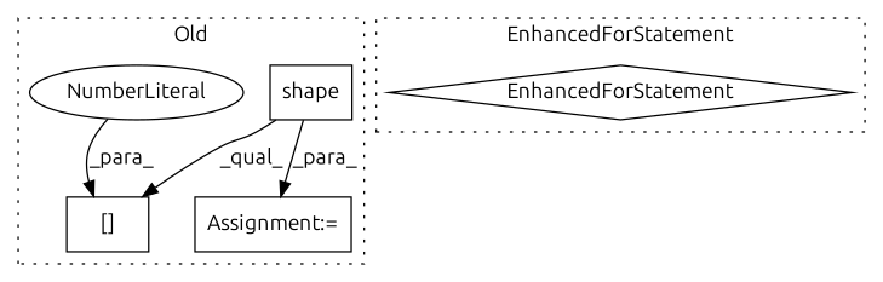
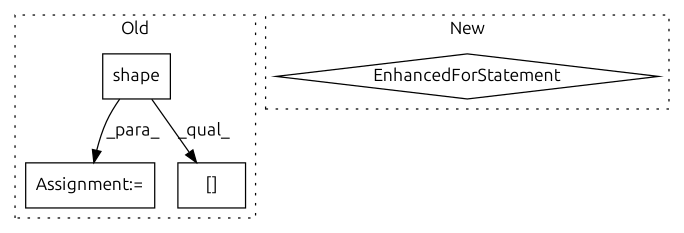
  digraph {
    fontname=Ubuntu
    node [fontname=Ubuntu l=1 shape=box]
    edge [fontname=Ubuntu]
    n1 [a=32 l="6,1" label=shape s="6260,6272"]
    n2 [a=7 label="Assignment:=" s=5494]
    n3 [a=2 l="20,1" label="[]" s="6254,6275"]
-   n4 [a=34 label=NumberLiteral s=6274 shape=ellipse]
    n5 [a=70 l="57,2" label=EnhancedForStatement s="5467,5547" shape=diamond]
    subgraph cluster_1 {
      label=Old
      style=dotted
      n1
      n2
      n3
-     n4
    }
    subgraph cluster_2 {
-     label=EnhancedForStatement
+     label=New
      style=dotted
      n5
    }
    n1 -> n2 [label=_para_]
    n1 -> n3 [label=_qual_]
-   n4 -> n3 [label=_para_]
  }
